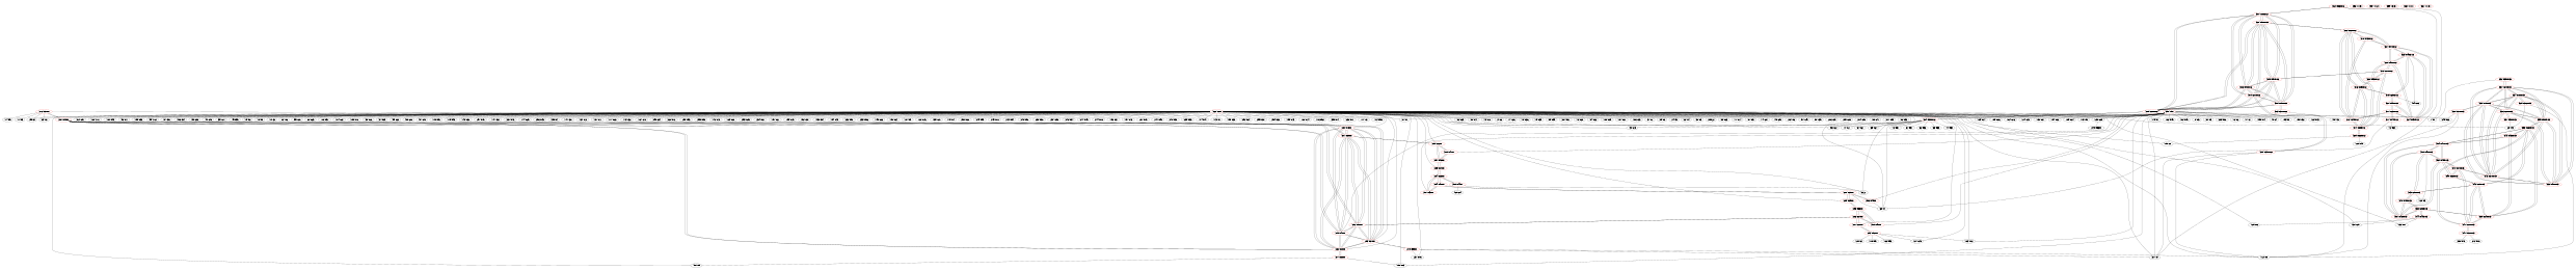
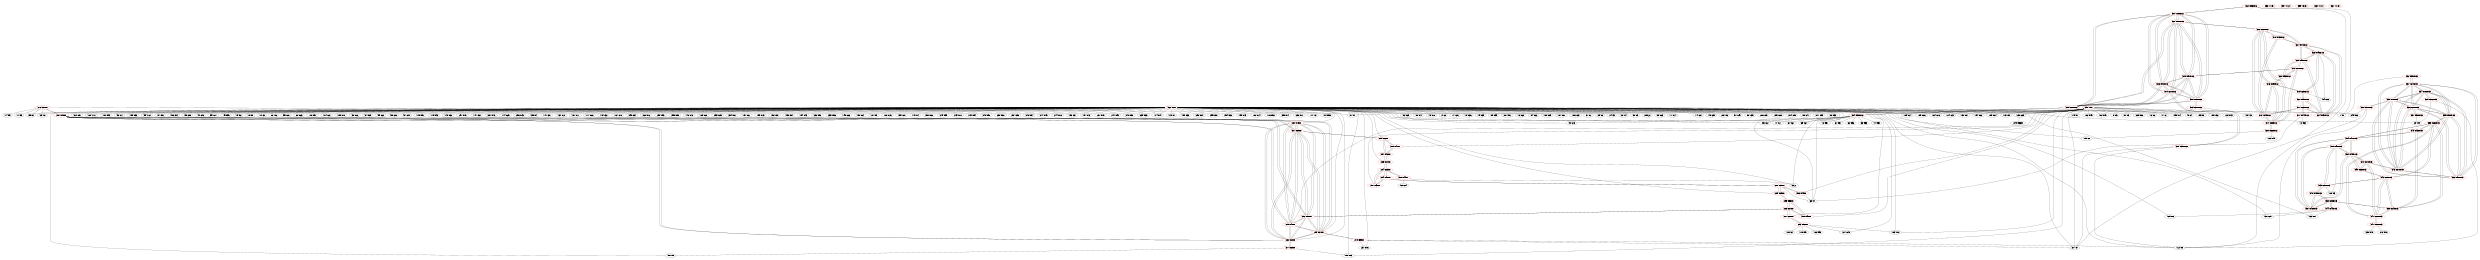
  graph {
    n1 [color=red label="(276) R37_T1"]
    n2 [label="(11) R3"]
    n3 [label="(23) U2"]
    n4 [label="(25) P2"]
    n5 [label="(21) U1"]
    n6 [label="(14) R5"]
    n7 [color=red label="(281) T19_T1"]
    n8 [color=red label="(282) T20_T1"]
    n9 [color=red label="(283) T21_T1"]
    n10 [color=red label="(279) R40_T1"]
    n11 [color=red label="(292) R51_P1"]
    n12 [color=red label="(301) R50_P1"]
    n13 [color=red label="(280) T18_T1"]
    n14 [color=red label="(277) R38_T1"]
    n15 [color=red label="(278) R39_T1"]
    n16 [color=red label="(286) T27_P1"]
    n17 [color=red label="(299) T26_P1"]
    n18 [label="(190) U13"]
    n19 [label="(191) P5"]
    n20 [label="(217) P7"]
    n21 [label="(112) U8"]
    n22 [label="(251) D16"]
    n23 [color=red label="(287) T28_P1"]
    n24 [color=red label="(295) R53_P1"]
    n25 [color=red label="(298) R49_P1"]
    n26 [color=red label="(291) R46_P1"]
    n27 [color=red label="(300) R47_P1"]
    n28 [label="(275) R36_T1"]
    n29 [color=red label="(284) T23_P1"]
    n30 [color=red label="(294) R48_P1"]
    n31 [color=red label="(297) R43_P1"]
    n32 [color=red label="(285) T24_P1"]
    n33 [color=red label="(290) R44_P1"]
    n34 [color=red label="(288) T25_P1"]
    n35 [label="(52) R24"]
    n36 [label="(33) J1"]
    n37 [color=red label="(289) T29_P1"]
    n38 [color=red label="(296) R45_P1"]
    n39 [label="(68) U7"]
    n40 [color=red label="(293) R52_P1"]
    n41 [label="(120) L2"]
    n42 [label="(118) R51"]
    n43 [label="(121) C75"]
    n44 [label="(163) U12"]
    n45 [label="(166) R53"]
    n46 [color=red label="(302) R36_T1_2"]
    n47 [label="(1) P1"]
    n48 [color=red label="(307) T18_T1_2"]
    n49 [color=red label="(308) T19_T1_2"]
    n50 [color=red label="(309) T20_T1_2"]
    n51 [color=red label="(310) T21_T1_2"]
    n52 [color=red label="(306) R40_T1_2"]
    n53 [color=red label="(319) R51_P1_2"]
    n54 [color=red label="(328) R50_P1_2"]
    n55 [color=red label="(303) R37_T1_2"]
    n56 [color=red label="(304) R38_T1_2"]
    n57 [color=red label="(305) R39_T1_2"]
    n58 [color=red label="(313) T27_P1_2"]
    n59 [color=red label="(326) T26_P1_2"]
    n60 [label="(197) Y3"]
    n61 [label="(198) C92"]
    n62 [label="(195) U14"]
    n63 [label="(43) C13"]
    n64 [label="(44) R30"]
    n65 [label="(56) C12"]
    n66 [label="(42) FB1"]
    n67 [label="(41) C11"]
    n68 [label="(61) R31"]
    n69 [label="(62) R32"]
    n70 [label="(63) R33"]
    n71 [label="(64) C21"]
    n72 [label="(65) C24"]
    n73 [color=red label="(325) R49_P1_2"]
    n74 [color=red label="(314) T28_P1_2"]
    n75 [color=red label="(322) R53_P1_2"]
    n76 [color=red label="(312) T24_P1_2"]
    n77 [color=red label="(327) R47_P1_2"]
    n78 [color=red label="(316) T29_P1_2"]
    n79 [color=red label="(318) R46_P1_2"]
    n80 [color=red label="(311) T23_P1_2"]
    n81 [color=red label="(321) R48_P1_2"]
    n82 [color=red label="(324) R43_P1_2"]
    n83 [color=red label="(317) R44_P1_2"]
    n84 [color=red label="(315) T25_P1_2"]
    n85 [color=red label="(323) R45_P1_2"]
    n86 [label="(72) R20"]
    n87 [label="(54) R26"]
    n88 [color=red label="(320) R52_P1_2"]
    n89 [label="(105) D2"]
    n90 [label="(125) R40"]
    n91 [color=red label="(329) R36_T1_3"]
    n92 [label="(28) U5"]
    n93 [color=red label="(334) T18_T1_3"]
    n94 [color=red label="(335) T19_T1_3"]
    n95 [color=red label="(336) T20_T1_3"]
    n96 [color=red label="(337) T21_T1_3"]
    n97 [color=red label="(333) R40_T1_3"]
    n98 [color=red label="(346) R51_P1_3"]
    n99 [color=red label="(355) R50_P1_3"]
    n100 [color=red label="(330) R37_T1_3"]
    n101 [color=red label="(331) R38_T1_3"]
    n102 [color=red label="(332) R39_T1_3"]
    n103 [color=red label="(340) T27_P1_3"]
    n104 [color=red label="(353) T26_P1_3"]
    n105 [label="(245) D22"]
    n106 [color=red label="(352) R49_P1_3"]
    n107 [color=red label="(341) T28_P1_3"]
    n108 [color=red label="(349) R53_P1_3"]
    n109 [color=red label="(339) T24_P1_3"]
    n110 [color=red label="(354) R47_P1_3"]
    n111 [color=red label="(343) T29_P1_3"]
    n112 [color=red label="(345) R46_P1_3"]
    n113 [color=red label="(338) T23_P1_3"]
    n114 [color=red label="(348) R48_P1_3"]
    n115 [color=red label="(351) R43_P1_3"]
    n116 [color=red label="(344) R44_P1_3"]
    n117 [color=red label="(342) T25_P1_3"]
    n118 [color=red label="(350) R45_P1_3"]
    n119 [label="(129) D6"]
    n120 [label="(130) C79"]
    n121 [label="(133) U11"]
    n122 [label="(128) L3"]
    n123 [color=red label="(347) R52_P1_3"]
    n124 [label="(175) D7"]
    n125 [label="(230) D40"]
    n126 [label="(272) R78"]
    n127 [color=red label="(356) +1.5V"]
    n128 [color=red label="(357) +1.2V"]
    n129 [color=red label="(358) +5V"]
    n130 [label="(162) R45"]
    n131 [label="(113) U9"]
    n132 [label="(161) R48"]
    n133 [label="(8) C5"]
    n134 [label="(20) U3"]
    n135 [label="(165) C74"]
    n136 [label="(189) C86"]
    n137 [label="(203) R60"]
    n138 [label="(16) C2"]
    n139 [label="(17) C1"]
    n140 [label="(9) C4"]
    n141 [label="(164) C76"]
    n142 [label="(124) C73"]
    n143 [label="(192) C87"]
    n144 [label="(193) F1"]
    n145 [label="(122) R42"]
    n146 [label="(123) C69"]
    n147 [label="(194) C82"]
    n148 [label="(185) C84"]
    n149 [color=red label="(359) +3.3V"]
    n150 [color=red label="(360) +1.0V"]
    n151 [color=red label="(361) +1.8V"]
    n152 [color=red label="(362) GND"]
    n153 [label="(82) C65"]
    n154 [label="(80) C47"]
    n155 [label="(73) C10"]
    n156 [label="(2) C6"]
    n157 [label="(77) C26"]
    n158 [label="(78) C36"]
    n159 [label="(79) C39"]
    n160 [label="(85) C55"]
    n161 [label="(207) R61"]
    n162 [label="(76) C28"]
    n163 [label="(84) C62"]
    n164 [label="(188) C85"]
    n165 [label="(187) C81"]
    n166 [label="(186) C83"]
    n167 [label="(31) C7"]
    n168 [label="(29) C8"]
    n169 [label="(24) P3"]
    n170 [label="(22) U4"]
    n171 [label="(30) C9"]
    n172 [label="(209) J2"]
    n173 [label="(83) C63"]
    n174 [label="(71) C14"]
-   n175 [label="(81) C51"]
    n176 [label="(74) C27"]
    n177 [label="(75) C29"]
    n178 [label="(202) P6"]
    n179 [label="(91) C45"]
    n180 [label="(90) C35"]
    n181 [label="(206) C89"]
    n182 [label="(205) C88"]
    n183 [label="(204) C90"]
    n184 [label="(88) C41"]
    n185 [label="(211) C95"]
    n186 [label="(86) C53"]
    n187 [label="(212) C91"]
    n188 [label="(102) SW1"]
    n189 [label="(100) R49"]
    n190 [label="(96) C77"]
    n191 [label="(199) C93"]
    n192 [label="(95) SW2"]
    n193 [label="(87) C50"]
    n194 [label="(196) C94"]
    n195 [label="(89) C38"]
    n196 [label="(40) C15"]
    n197 [label="(39) C17"]
    n198 [label="(45) R35"]
    n199 [label="(19) R2"]
    n200 [label="(18) R8"]
    n201 [label="(10) C3"]
    n202 [label="(67) U6"]
    n203 [label="(55) C18"]
    n204 [label="(60) C23"]
    n205 [label="(106) R37"]
    n206 [label="(104) C67"]
    n207 [label="(109) U10"]
    n208 [label="(38) C16"]
    n209 [label="(37) R29"]
    n210 [label="(59) C22"]
    n211 [label="(58) C20"]
    n212 [label="(57) C19"]
    n213 [label="(119) R50"]
    n214 [label="(115) R43"]
    n215 [label="(143) C30"]
    n216 [label="(257) D48"]
    n217 [label="(147) C52"]
    n218 [label="(231) D46"]
    n219 [label="(144) C25"]
    n220 [label="(256) D43"]
    n221 [label="(135) P4"]
    n222 [label="(141) C31"]
    n223 [label="(132) C72"]
    n224 [label="(131) C71"]
    n225 [label="(117) C68"]
    n226 [label="(142) C32"]
    n227 [label="(167) C78"]
    n228 [label="(245) C34"]
    n229 [label="(260) D12"]
    n230 [label="(258) D53"]
    n231 [label="(259) D58"]
    n232 [label="(146) C40"]
    n233 [label="(169) C80"]
    n234 [label="(253) D29"]
    n235 [label="(234) D61"]
    n236 [label="(151) C61"]
    n237 [label="(155) C48"]
    n238 [label="(152) C57"]
    n239 [label="(153) C54"]
    n240 [label="(154) C49"]
    n241 [label="(232) D51"]
    n242 [label="(233) D56"]
    n243 [label="(149) C66"]
    n244 [label="(150) C64"]
    n245 [label="(127) D5"]
    n246 [label="(126) C46"]
    n247 [label="(139) C70"]
    n248 [label="(140) D4"]
    n249 [label="(250) D60"]
    n250 [label="(249) D55"]
    n251 [label="(243) D10"]
    n252 [label="(242) D54"]
    n253 [label="(248) D50"]
    n254 [label="(238) D30"]
    n255 [label="(237) D25"]
    n256 [label="(246) D34"]
    n257 [label="(247) D45"]
    n258 [label="(244) D18"]
    n259 [label="(156) C37"]
    n260 [label="(157) C42"]
    n261 [label="(261) D19"]
    n262 [label="(241) D49"]
    n263 [label="(240) D38"]
    n264 [label="(239) D33"]
    n265 [label="(174) R47"]
    n266 [label="(173) Q1"]
    n267 [label="(158) C33"]
    n268 [label="(252) D24"]
    n269 [label="(255) D37"]
    n270 [label="(254) D32"]
    n271 [label="(159) C43"]
    n272 [label="(160) C44"]
    n273 [label="(176) FB2"]
    n274 [label="(235) D14"]
    n275 [label="(236) D17"]
    n276 [label="(171) Q2"]
    n277 [label="(172) R58"]
    n1 -- n2
    n1 -- n3
    n1 -- n4
    n1 -- n5
    n1 -- n6
    n1 -- n7
    n7 -- n1
    n7 -- n8
    n7 -- n9
    n7 -- n10
    n7 -- n11
    n7 -- n12
    n7 -- n13
    n8 -- n7
    n8 -- n9
    n8 -- n10
    n8 -- n11
    n8 -- n12
    n8 -- n13
    n8 -- n14
    n9 -- n7
    n9 -- n8
    n9 -- n10
    n9 -- n11
    n9 -- n12
    n9 -- n13
    n9 -- n15
    n10 -- n7
    n10 -- n8
    n10 -- n9
    n10 -- n11
    n10 -- n12
    n10 -- n13
    n11 -- n7
    n11 -- n8
    n11 -- n9
    n11 -- n10
    n11 -- n12
    n11 -- n13
    n11 -- n16
    n12 -- n7
    n12 -- n8
    n12 -- n9
    n12 -- n10
    n12 -- n11
    n12 -- n13
    n12 -- n17
    n13 -- n7
    n13 -- n8
    n13 -- n9
    n13 -- n10
    n13 -- n11
    n13 -- n12
    n14 -- n8
    n14 -- n18
    n14 -- n19
    n15 -- n9
    n15 -- n20
    n15 -- n21
    n15 -- n22
    n16 -- n11
    n16 -- n23
    n16 -- n24
    n16 -- n25
    n17 -- n12
    n17 -- n26
    n17 -- n27
    n23 -- n16
    n23 -- n40
    n24 -- n16
    n24 -- n25
    n24 -- n37
    n25 -- n16
    n25 -- n24
    n26 -- n17
    n26 -- n27
    n26 -- n32
    n27 -- n17
    n27 -- n26
    n29 -- n30
    n29 -- n31
    n29 -- n32
    n29 -- n33
    n30 -- n29
    n30 -- n31
    n30 -- n34
    n31 -- n29
    n31 -- n30
    n32 -- n26
    n32 -- n29
    n33 -- n29
    n33 -- n35
    n33 -- n36
    n34 -- n30
    n34 -- n37
    n34 -- n38
    n34 -- n39
    n37 -- n24
    n37 -- n34
    n38 -- n34
    n38 -- n39
    n40 -- n23
    n40 -- n41
    n40 -- n42
    n40 -- n43
    n40 -- n44
    n40 -- n45
    n46 -- n21
    n46 -- n47
    n46 -- n48
    n48 -- n46
    n48 -- n49
    n48 -- n50
    n48 -- n51
    n48 -- n52
    n48 -- n53
    n48 -- n54
    n49 -- n48
    n49 -- n50
    n49 -- n51
    n49 -- n52
    n49 -- n53
    n49 -- n54
    n49 -- n55
    n50 -- n48
    n50 -- n49
    n50 -- n51
    n50 -- n52
    n50 -- n53
    n50 -- n54
    n50 -- n56
    n51 -- n48
    n51 -- n49
    n51 -- n50
    n51 -- n52
    n51 -- n53
    n51 -- n54
    n51 -- n57
    n52 -- n48
    n52 -- n49
    n52 -- n50
    n52 -- n51
    n52 -- n53
    n52 -- n54
    n53 -- n48
    n53 -- n49
    n53 -- n50
    n53 -- n51
    n53 -- n52
    n53 -- n54
    n53 -- n58
    n54 -- n48
    n54 -- n49
    n54 -- n50
    n54 -- n51
    n54 -- n52
    n54 -- n53
    n54 -- n59
    n55 -- n49
    n55 -- n60
    n55 -- n61
    n55 -- n62
    n56 -- n36
    n56 -- n39
    n56 -- n50
    n56 -- n63
    n56 -- n64
    n56 -- n65
    n56 -- n66
    n56 -- n67
    n56 -- n68
    n56 -- n69
    n56 -- n70
    n56 -- n71
    n56 -- n72
    n57 -- n20
    n57 -- n21
    n57 -- n51
    n58 -- n53
    n58 -- n73
    n58 -- n74
    n58 -- n75
    n59 -- n54
    n59 -- n74
    n59 -- n76
    n59 -- n77
    n59 -- n78
    n59 -- n79
    n73 -- n58
    n73 -- n75
    n73 -- n77
    n73 -- n82
    n73 -- n85
    n74 -- n58
    n74 -- n59
    n74 -- n76
    n74 -- n78
    n74 -- n88
    n75 -- n58
    n75 -- n73
    n75 -- n78
    n76 -- n59
    n76 -- n74
    n76 -- n78
    n76 -- n79
    n76 -- n80
    n77 -- n59
    n77 -- n73
    n77 -- n79
    n77 -- n82
    n77 -- n85
    n78 -- n59
    n78 -- n74
    n78 -- n75
    n78 -- n76
    n78 -- n84
    n79 -- n59
    n79 -- n76
    n79 -- n77
    n80 -- n76
    n80 -- n81
    n80 -- n82
    n80 -- n83
    n81 -- n80
    n81 -- n82
    n81 -- n84
    n82 -- n73
    n82 -- n77
    n82 -- n80
    n82 -- n81
    n82 -- n85
    n83 -- n39
    n83 -- n80
    n83 -- n86
    n84 -- n78
    n84 -- n81
    n84 -- n85
    n84 -- n87
    n85 -- n73
    n85 -- n77
    n85 -- n82
    n85 -- n84
    n85 -- n87
    n88 -- n74
    n88 -- n89
    n88 -- n90
    n91 -- n21
    n91 -- n92
    n91 -- n93
    n93 -- n91
    n93 -- n94
    n93 -- n95
    n93 -- n96
    n93 -- n97
    n93 -- n98
    n93 -- n99
    n94 -- n93
    n94 -- n95
    n94 -- n96
    n94 -- n97
    n94 -- n98
    n94 -- n99
    n94 -- n100
    n95 -- n93
    n95 -- n94
    n95 -- n96
    n95 -- n97
    n95 -- n98
    n95 -- n99
    n95 -- n101
    n96 -- n93
    n96 -- n94
    n96 -- n95
    n96 -- n97
    n96 -- n98
    n96 -- n99
    n96 -- n102
    n97 -- n93
    n97 -- n94
    n97 -- n95
    n97 -- n96
    n97 -- n98
    n97 -- n99
    n98 -- n93
    n98 -- n94
    n98 -- n95
    n98 -- n96
    n98 -- n97
    n98 -- n99
    n98 -- n103
    n99 -- n93
    n99 -- n94
    n99 -- n95
    n99 -- n96
    n99 -- n97
    n99 -- n98
    n99 -- n104
    n100 -- n20
    n100 -- n21
    n100 -- n94
    n100 -- n105
    n101 -- n92
    n101 -- n95
    n102 -- n47
    n102 -- n96
    n103 -- n98
    n103 -- n106
    n103 -- n107
    n103 -- n108
    n104 -- n99
    n104 -- n107
    n104 -- n109
    n104 -- n110
    n104 -- n111
    n104 -- n112
    n106 -- n103
    n106 -- n108
    n106 -- n110
    n106 -- n115
    n106 -- n118
    n107 -- n103
    n107 -- n104
    n107 -- n109
    n107 -- n111
    n107 -- n123
    n108 -- n103
    n108 -- n106
    n108 -- n111
    n109 -- n104
    n109 -- n107
    n109 -- n111
    n109 -- n112
    n109 -- n113
    n110 -- n104
    n110 -- n106
    n110 -- n112
    n110 -- n115
    n110 -- n118
    n111 -- n104
    n111 -- n107
    n111 -- n108
    n111 -- n109
    n111 -- n117
    n112 -- n104
    n112 -- n109
    n112 -- n110
    n113 -- n109
    n113 -- n114
    n113 -- n115
    n113 -- n116
    n114 -- n113
    n114 -- n115
    n114 -- n117
    n115 -- n106
    n115 -- n110
    n115 -- n113
    n115 -- n114
    n115 -- n118
    n116 -- n113
    n116 -- n119
    n116 -- n120
    n116 -- n121
    n117 -- n111
    n117 -- n114
    n117 -- n118
    n117 -- n122
    n118 -- n106
    n118 -- n110
    n118 -- n115
    n118 -- n117
    n118 -- n122
    n123 -- n107
    n123 -- n125
    n123 -- n126
    n129 -- n5
    n129 -- n10
    n129 -- n18
    n129 -- n20
    n129 -- n25
    n129 -- n27
    n129 -- n31
    n129 -- n38
    n129 -- n44
    n129 -- n124
    n129 -- n130
    n129 -- n131
    n129 -- n132
    n129 -- n133
    n129 -- n134
    n129 -- n135
    n129 -- n136
    n129 -- n137
    n129 -- n138
    n129 -- n139
    n129 -- n140
    n129 -- n141
    n129 -- n142
    n129 -- n143
    n129 -- n144
    n129 -- n145
    n129 -- n146
    n129 -- n147
    n129 -- n148
    n146 -- n28
    n152 -- n3
    n152 -- n4
    n152 -- n7
    n152 -- n8
    n152 -- n9
    n152 -- n13
    n152 -- n17
    n152 -- n18
    n152 -- n19
    n152 -- n20
    n152 -- n21
    n152 -- n22
    n152 -- n23
    n152 -- n32
    n152 -- n36
    n152 -- n37
    n152 -- n39
    n152 -- n43
    n152 -- n44
    n152 -- n47
    n152 -- n61
    n152 -- n62
    n152 -- n63
    n152 -- n65
    n152 -- n67
    n152 -- n71
    n152 -- n72
    n152 -- n89
    n152 -- n92
    n152 -- n105
    n152 -- n119
    n152 -- n120
    n152 -- n121
    n152 -- n131
    n152 -- n135
    n152 -- n136
    n152 -- n141
    n152 -- n142
    n152 -- n143
    n152 -- n146
    n152 -- n147
    n152 -- n148
    n152 -- n153
    n152 -- n154
    n152 -- n155
    n152 -- n156
    n152 -- n157
    n152 -- n158
    n152 -- n159
    n152 -- n160
    n152 -- n161
    n152 -- n162
    n152 -- n163
    n152 -- n164
    n152 -- n165
    n152 -- n166
    n152 -- n167
    n152 -- n168
    n152 -- n169
    n152 -- n170
    n152 -- n171
    n152 -- n172
    n152 -- n173
    n152 -- n174
-   n152 -- n175
    n152 -- n176
    n152 -- n177
    n152 -- n178
    n152 -- n179
    n152 -- n180
    n152 -- n181
    n152 -- n182
    n152 -- n183
    n152 -- n184
    n152 -- n185
    n152 -- n186
    n152 -- n187
    n152 -- n188
    n152 -- n189
    n152 -- n190
    n152 -- n191
    n152 -- n192
    n152 -- n193
    n152 -- n194
    n152 -- n195
    n152 -- n196
    n152 -- n197
    n152 -- n198
    n152 -- n199
    n152 -- n200
    n152 -- n201
    n152 -- n202
    n152 -- n203
    n152 -- n204
    n152 -- n205
    n152 -- n206
    n152 -- n207
    n152 -- n208
    n152 -- n209
    n152 -- n210
    n152 -- n211
    n152 -- n212
    n152 -- n213
    n152 -- n214
    n152 -- n215
    n152 -- n216
    n152 -- n217
    n152 -- n218
    n152 -- n219
    n152 -- n220
    n152 -- n221
    n152 -- n222
    n152 -- n223
    n152 -- n224
    n152 -- n225
    n152 -- n226
    n152 -- n227
    n152 -- n228
    n152 -- n229
    n152 -- n230
    n152 -- n231
    n152 -- n232
    n152 -- n233
    n152 -- n234
    n152 -- n235
    n152 -- n236
    n152 -- n237
    n152 -- n238
    n152 -- n239
    n152 -- n240
    n152 -- n241
    n152 -- n242
    n152 -- n243
    n152 -- n244
    n152 -- n245
    n152 -- n246
    n152 -- n247
    n152 -- n248
    n152 -- n249
    n152 -- n250
    n152 -- n251
    n152 -- n252
    n152 -- n253
    n152 -- n254
    n152 -- n255
    n152 -- n256
    n152 -- n257
    n152 -- n258
    n152 -- n259
    n152 -- n260
    n152 -- n261
    n152 -- n262
    n152 -- n263
    n152 -- n264
    n152 -- n265
    n152 -- n266
    n152 -- n267
    n152 -- n268
    n152 -- n269
    n152 -- n270
    n152 -- n271
    n152 -- n272
    n152 -- n273
    n152 -- n274
    n152 -- n275
    n152 -- n276
    n152 -- n277
  }
